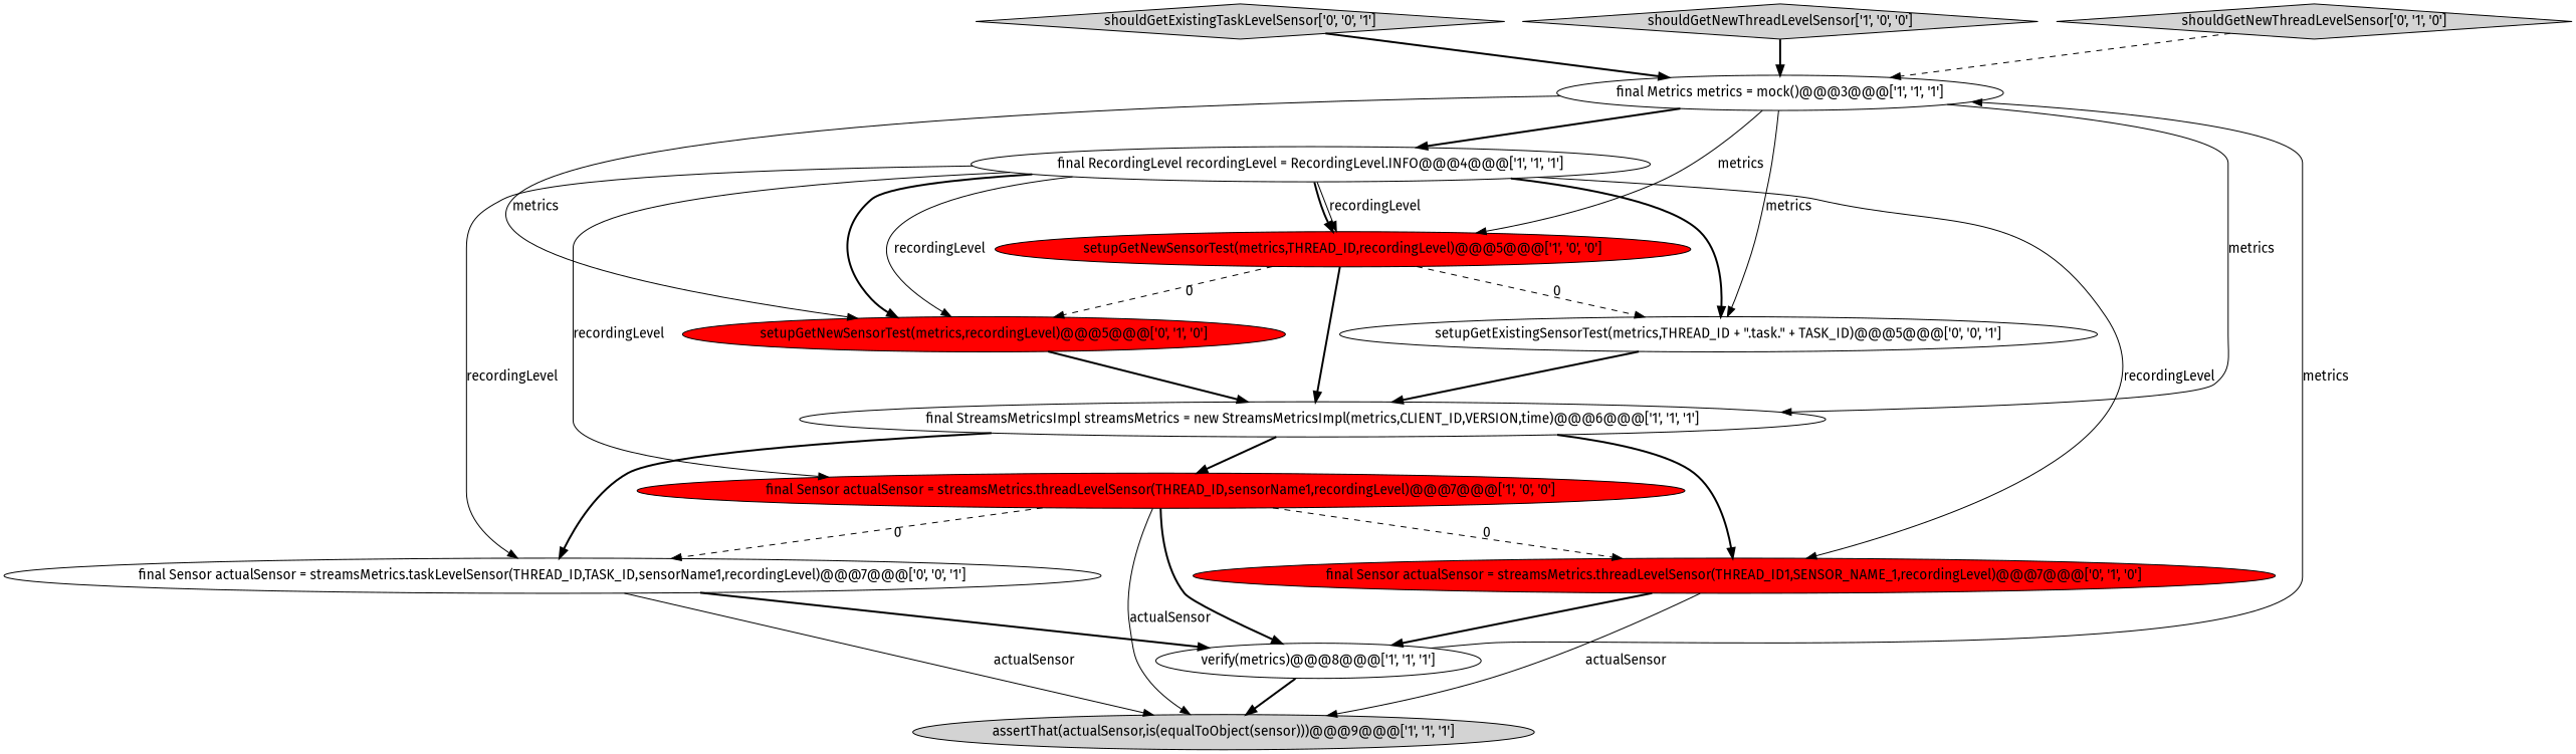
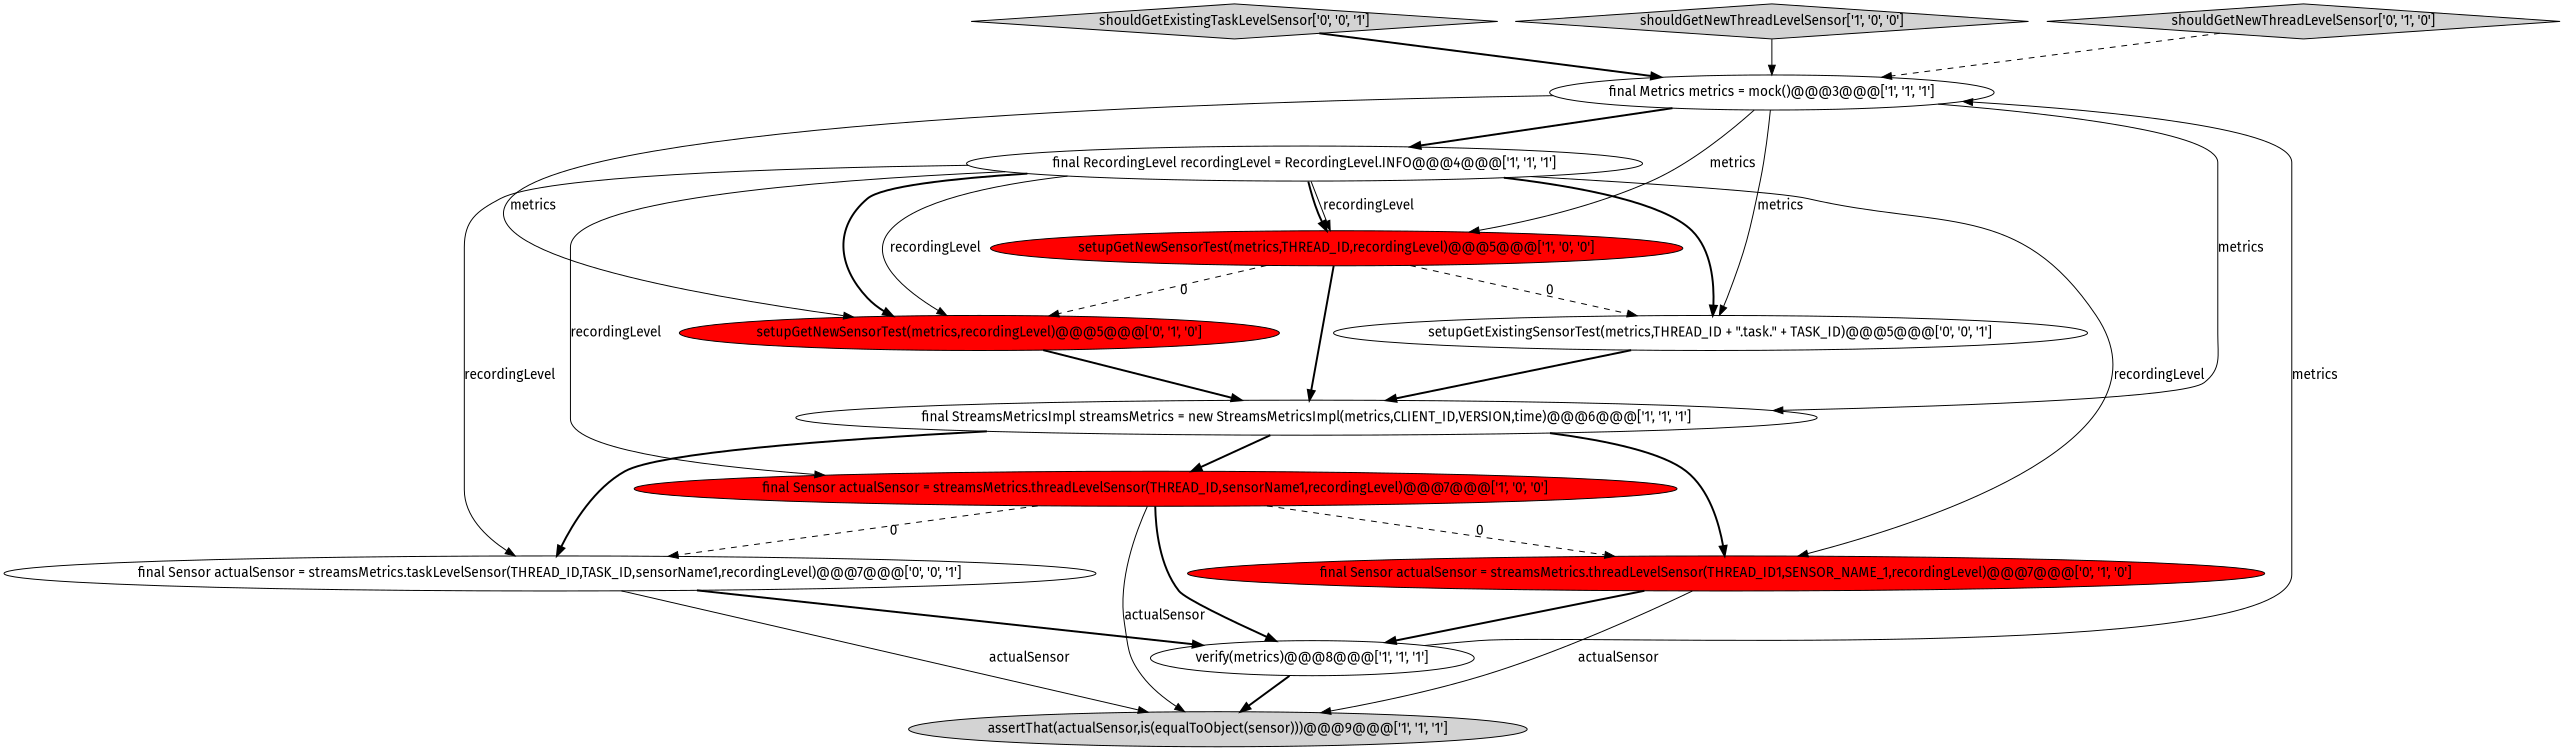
  digraph {
    fontname="Fira Sans"
    node [fillcolor=white fontname="Fira Sans" shape=ellipse style=filled]
    edge [fontname="Fira Sans" style=bold]
    n1 [fillcolor=lightgray label="shouldGetExistingTaskLevelSensor['0', '0', '1']" shape=diamond]
    n2 [label="final Metrics metrics = mock()@@@3@@@['1', '1', '1']"]
    n3 [label="final RecordingLevel recordingLevel = RecordingLevel.INFO@@@4@@@['1', '1', '1']"]
    n4 [fillcolor=red label="setupGetNewSensorTest(metrics,THREAD_ID,recordingLevel)@@@5@@@['1', '0', '0']"]
    n5 [label="setupGetExistingSensorTest(metrics,THREAD_ID + \".task.\" + TASK_ID)@@@5@@@['0', '0', '1']"]
    n6 [fillcolor=red label="setupGetNewSensorTest(metrics,recordingLevel)@@@5@@@['0', '1', '0']"]
    n7 [label="final StreamsMetricsImpl streamsMetrics = new StreamsMetricsImpl(metrics,CLIENT_ID,VERSION,time)@@@6@@@['1', '1', '1']"]
    n8 [fillcolor=red label="final Sensor actualSensor = streamsMetrics.threadLevelSensor(THREAD_ID,sensorName1,recordingLevel)@@@7@@@['1', '0', '0']"]
    n9 [label="final Sensor actualSensor = streamsMetrics.taskLevelSensor(THREAD_ID,TASK_ID,sensorName1,recordingLevel)@@@7@@@['0', '0', '1']"]
    n10 [fillcolor=red label="final Sensor actualSensor = streamsMetrics.threadLevelSensor(THREAD_ID1,SENSOR_NAME_1,recordingLevel)@@@7@@@['0', '1', '0']"]
    n11 [fillcolor=lightgray label="assertThat(actualSensor,is(equalToObject(sensor)))@@@9@@@['1', '1', '1']"]
    n12 [label="verify(metrics)@@@8@@@['1', '1', '1']"]
    n13 [fillcolor=lightgray label="shouldGetNewThreadLevelSensor['1', '0', '0']" shape=diamond]
    n14 [fillcolor=lightgray label="shouldGetNewThreadLevelSensor['0', '1', '0']" shape=diamond]
    n1 -> n2
    n2 -> n3
    n2 -> n4 [label=metrics style=solid]
    n2 -> n5 [label=metrics style=solid]
    n2 -> n6 [label=metrics style=solid]
    n2 -> n7 [label=metrics style=solid]
    n3 -> n4 [label=recordingLevel style=solid]
    n3 -> n4
    n3 -> n5
    n3 -> n6
    n3 -> n6 [label=recordingLevel style=solid]
    n3 -> n8 [label=recordingLevel style=solid]
    n3 -> n9 [label=recordingLevel style=solid]
    n3 -> n10 [label=recordingLevel style=solid]
    n4 -> n5 [label=0 style=dashed]
    n4 -> n6 [label=0 style=dashed]
    n4 -> n7
    n5 -> n7
    n6 -> n7
    n7 -> n8
    n7 -> n9
    n7 -> n10
    n8 -> n9 [label=0 style=dashed]
    n8 -> n10 [label=0 style=dashed]
    n8 -> n11 [label=actualSensor style=solid]
    n8 -> n12
    n9 -> n11 [label=actualSensor style=solid]
    n9 -> n12
    n10 -> n11 [label=actualSensor style=solid]
    n10 -> n12
    n12 -> n2 [label=metrics style=solid]
    n12 -> n11
-   n13 -> n2
+   n13 -> n2 [style=solid]
    n14 -> n2 [style=dashed]
  }
